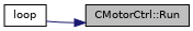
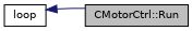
  digraph {
    rankdir=RL
    node [color=black fontname=Helvetica fontsize=10 shape=record]
    n1 [fillcolor=grey75 fontcolor=black height=0.2 label="CMotorCtrl::Run" style=filled width=0.4]
    n2 [height=0.2 label=loop width=0.4]
-   n1 -> n2 [color=midnightblue dir=back fontname=Helvetica fontsize=10 labelfontname=Helvetica labelfontsize=10 style=solid]
+   n2 -> n1 [color=midnightblue dir=back fontname=Helvetica fontsize=10 labelfontname=Helvetica labelfontsize=10 style=solid]
  }
